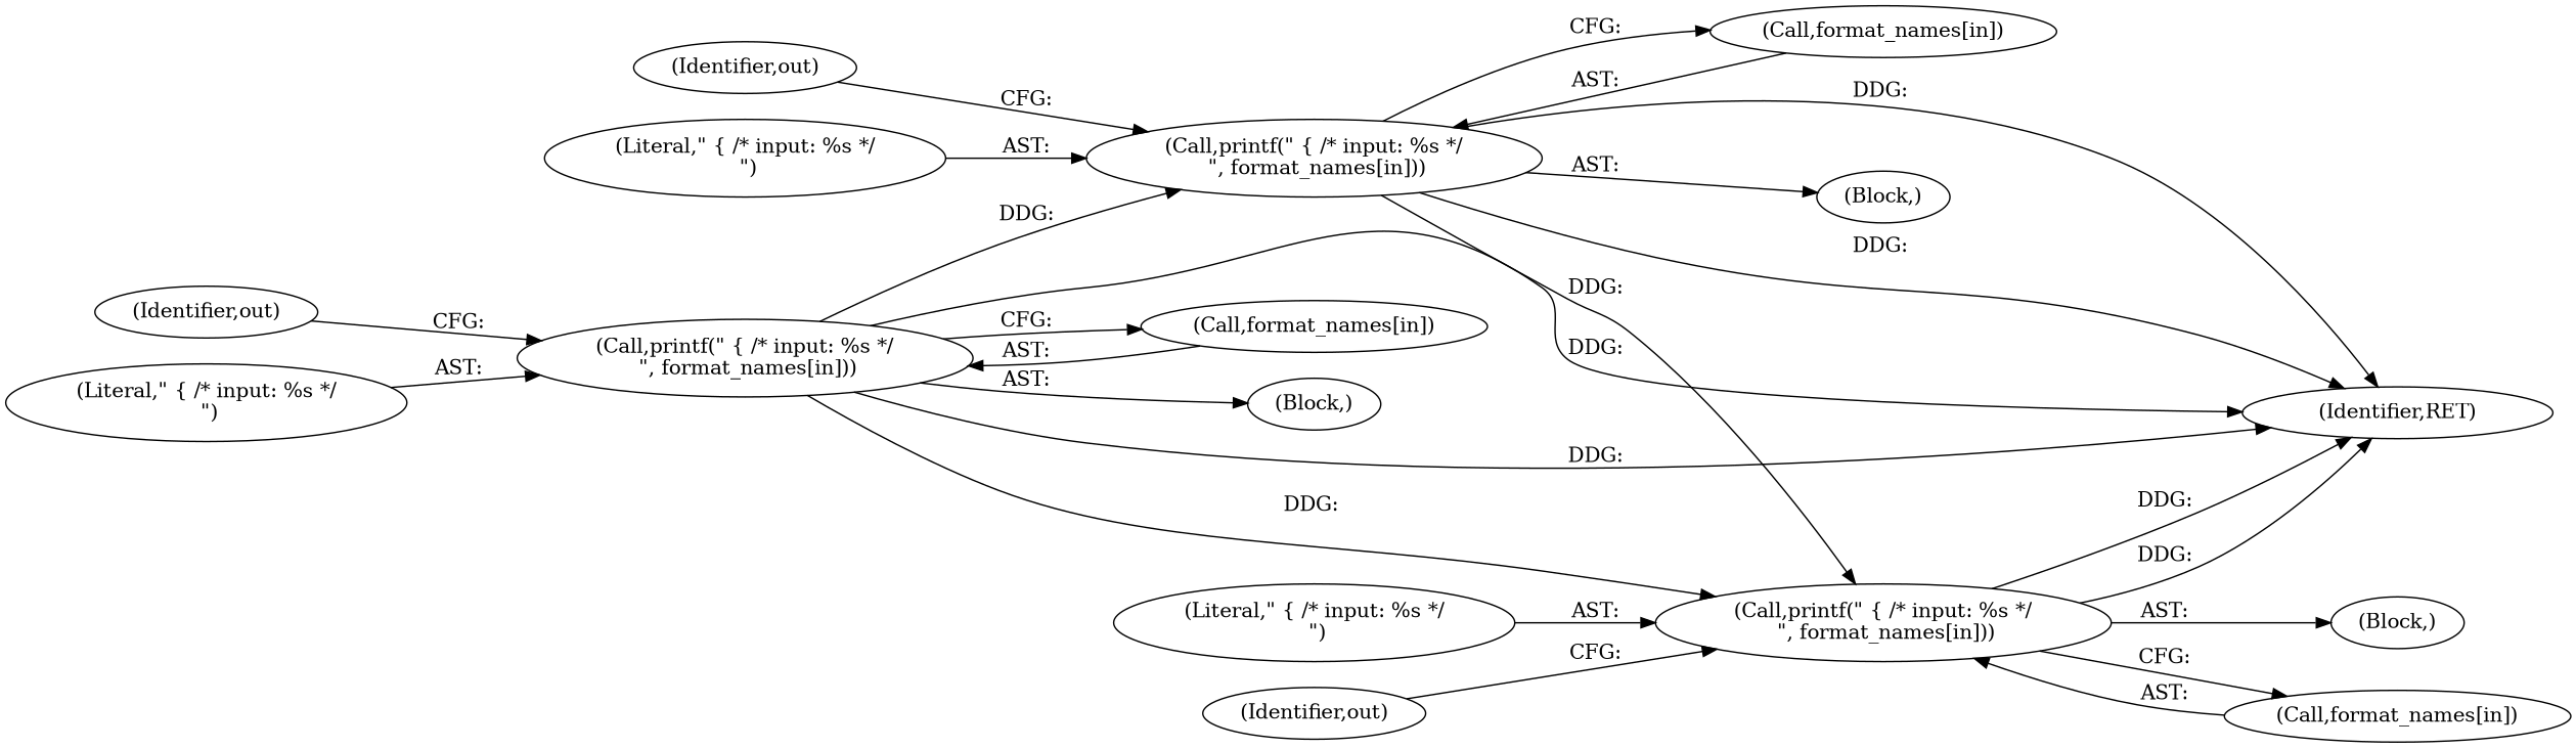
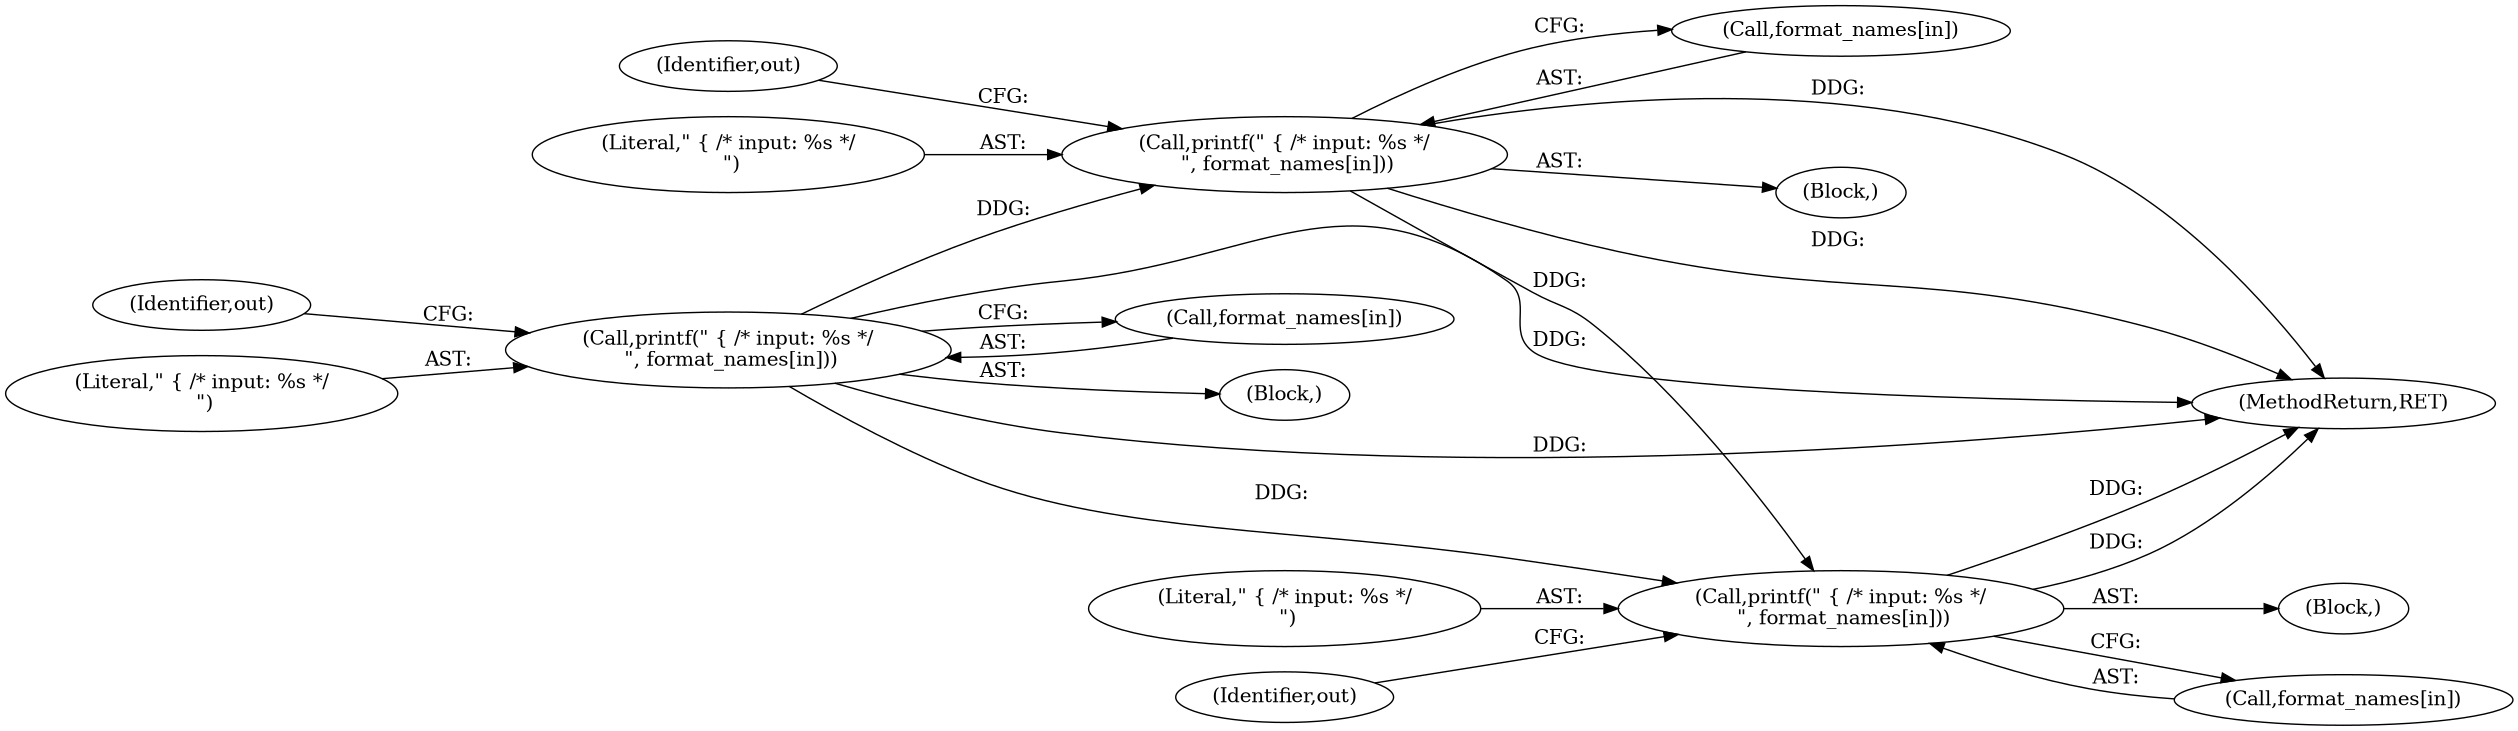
  digraph {
    rankdir=LR
    n1 [label="(Call,printf(\" { /* input: %s */\n \", format_names[in]))"]
    n2 [label="(Call,printf(\" { /* input: %s */\n \", format_names[in]))"]
    n3 [label="(Call,printf(\" { /* input: %s */\n \", format_names[in]))"]
    n4 [label="(Block,)"]
    n5 [label="(Call,format_names[in])"]
-   n6 [label="(Identifier,RET)"]
+   n6 [label="(MethodReturn,RET)"]
    n7 [label="(Call,format_names[in])"]
    n8 [label="(Block,)"]
    n9 [label="(Block,)"]
    n10 [label="(Call,format_names[in])"]
    n11 [label="(Identifier,out)"]
    n12 [label="(Identifier,out)"]
    n13 [label="(Identifier,out)"]
    n14 [label="(Literal,\" { /* input: %s */\n \")"]
    n15 [label="(Literal,\" { /* input: %s */\n \")"]
    n16 [label="(Literal,\" { /* input: %s */\n \")"]
    n1 -> n2 [label="DDG: "]
    n1 -> n3 [label="DDG: "]
    n1 -> n4 [label="AST: "]
    n1 -> n5 [label="CFG: "]
    n1 -> n6 [label="DDG: "]
    n1 -> n6 [label="DDG: "]
    n2 -> n3 [label="DDG: "]
    n2 -> n6 [label="DDG: "]
    n2 -> n6 [label="DDG: "]
    n2 -> n7 [label="CFG: "]
    n2 -> n8 [label="AST: "]
    n3 -> n6 [label="DDG: "]
    n3 -> n6 [label="DDG: "]
    n3 -> n9 [label="AST: "]
    n3 -> n10 [label="CFG: "]
    n5 -> n1 [label="AST: "]
    n7 -> n2 [label="AST: "]
    n10 -> n3 [label="AST: "]
    n11 -> n3 [label="CFG: "]
    n12 -> n1 [label="CFG: "]
    n13 -> n2 [label="CFG: "]
    n14 -> n3 [label="AST: "]
    n15 -> n2 [label="AST: "]
    n16 -> n1 [label="AST: "]
  }
